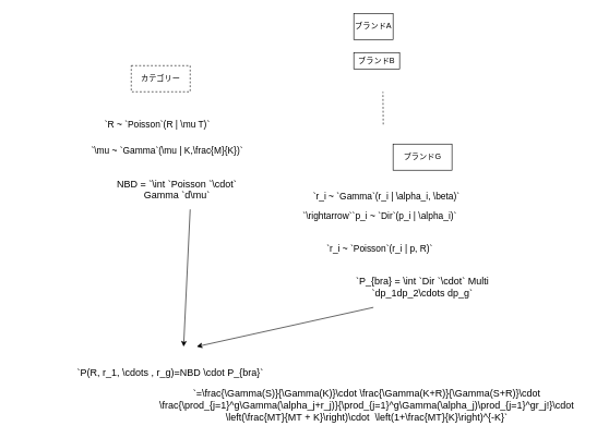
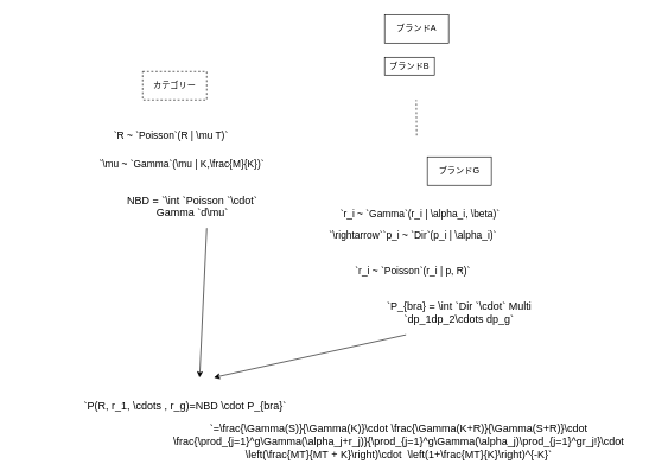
  <mxCell id="0" />
  <mxCell id="1" parent="0" />
  <mxCell id="2" value="カテゴリー" style="rounded=0;whiteSpace=wrap;html=1;dashed=1;" vertex="1" parent="1"><mxGeometry x="200" y="100" width="90" height="40" as="geometry" /></mxCell>
- <mxCell id="3" value="ブランドA" style="rounded=0;whiteSpace=wrap;html=1;" vertex="1" parent="1"><mxGeometry x="540" y="20" width="60" height="40" as="geometry" /></mxCell>
+ <mxCell id="3" value="ブランドA" style="rounded=0;whiteSpace=wrap;html=1;" vertex="1" parent="1"><mxGeometry x="540" y="20" width="90" height="40" as="geometry" /></mxCell>
  <mxCell id="4" value="ブランドB" style="rounded=0;whiteSpace=wrap;html=1;" vertex="1" parent="1"><mxGeometry x="540" y="80" width="70" height="25" as="geometry" /></mxCell>
  <mxCell id="5" value="ブランドG" style="rounded=0;whiteSpace=wrap;html=1;" vertex="1" parent="1"><mxGeometry x="600" y="220" width="90" height="40" as="geometry" /></mxCell>
  <mxCell id="6" value="" style="endArrow=none;dashed=1;html=1;" edge="1" parent="1"><mxGeometry width="50" height="50" relative="1" as="geometry"><mxPoint x="585" y="190" as="sourcePoint" /><mxPoint x="584.5" y="140" as="targetPoint" /></mxGeometry></mxCell>
  <mxCell id="7" value="`R ~ `Poisson`(R | \mu T)`" style="text;html=1;strokeColor=none;fillColor=none;align=center;verticalAlign=middle;whiteSpace=wrap;rounded=0;fontSize=14;" vertex="1" parent="1"><mxGeometry x="120" y="160" width="240" height="60" as="geometry" /></mxCell>
  <mxCell id="8" value="`\mu ~ `Gamma`(\mu | K,\frac{M}{K})`" style="text;html=1;strokeColor=none;fillColor=none;align=center;verticalAlign=middle;whiteSpace=wrap;rounded=0;fontSize=14;" vertex="1" parent="1"><mxGeometry x="135" y="200" width="240" height="60" as="geometry" /></mxCell>
  <mxCell id="9" value="&lt;br style=&quot;font-size: 15px&quot;&gt;NBD = `\int `Poisson `\cdot` Gamma `d\mu`" style="text;html=1;strokeColor=none;fillColor=none;align=center;verticalAlign=middle;whiteSpace=wrap;rounded=0;fontSize=15;" vertex="1" parent="1"><mxGeometry x="150" y="260" width="240" height="40" as="geometry" /></mxCell>
  <mxCell id="10" value="`r_i ~ `Gamma`(r_i | \alpha_i, \beta)`" style="text;html=1;strokeColor=none;fillColor=none;align=center;verticalAlign=middle;whiteSpace=wrap;rounded=0;fontSize=14;" vertex="1" parent="1"><mxGeometry x="470" y="270" width="240" height="60" as="geometry" /></mxCell>
  <mxCell id="11" value="`\rightarrow``p_i ~ `Dir`(p_i | \alpha_i)`" style="text;html=1;strokeColor=none;fillColor=none;align=center;verticalAlign=middle;whiteSpace=wrap;rounded=0;fontSize=14;" vertex="1" parent="1"><mxGeometry x="460" y="300" width="240" height="60" as="geometry" /></mxCell>
  <mxCell id="12" value="`r_i ~ `Poisson`(r_i | p, R)`" style="text;html=1;strokeColor=none;fillColor=none;align=center;verticalAlign=middle;whiteSpace=wrap;rounded=0;fontSize=14;" vertex="1" parent="1"><mxGeometry x="460" y="350" width="240" height="60" as="geometry" /></mxCell>
  <mxCell id="13" value="&lt;br style=&quot;font-size: 15px&quot;&gt;`P_{bra} = \int `Dir `\cdot` Multi `dp_1dp_2\cdots dp_g`" style="text;html=1;strokeColor=none;fillColor=none;align=center;verticalAlign=middle;whiteSpace=wrap;rounded=0;fontSize=15;" vertex="1" parent="1"><mxGeometry x="490" y="410" width="310" height="40" as="geometry" /></mxCell>
  <mxCell id="14" value="&lt;br style=&quot;font-size: 15px&quot;&gt;`P(R, r_1, \cdots , r_g)=NBD \cdot P_{bra}`" style="text;html=1;strokeColor=none;fillColor=none;align=center;verticalAlign=middle;whiteSpace=wrap;rounded=0;fontSize=15;" vertex="1" parent="1"><mxGeometry x="20" y="540" width="480" height="40" as="geometry" /></mxCell>
  <mxCell id="15" value="" style="endArrow=classic;html=1;fontSize=15;" edge="1" parent="1"><mxGeometry width="50" height="50" relative="1" as="geometry"><mxPoint x="290" y="320" as="sourcePoint" /><mxPoint x="280" y="530" as="targetPoint" /></mxGeometry></mxCell>
  <mxCell id="16" value="" style="endArrow=classic;html=1;fontSize=15;" edge="1" parent="1"><mxGeometry width="50" height="50" relative="1" as="geometry"><mxPoint x="570" y="470" as="sourcePoint" /><mxPoint x="300" y="530" as="targetPoint" /></mxGeometry></mxCell>
  <mxCell id="17" value="&lt;br style=&quot;font-size: 15px&quot;&gt;`=\frac{\Gamma(S)}{\Gamma(K)}\cdot \frac{\Gamma(K+R)}{\Gamma(S+R)}\cdot \frac{\prod_{j=1}^g\Gamma(\alpha_j+r_j)}{\prod_{j=1}^g\Gamma(\alpha_j)\prod_{j=1}^gr_j!}\cdot \left(\frac{MT}{MT + K}\right)\cdot&amp;nbsp;&amp;nbsp;\left(1+\frac{MT}{K}\right)^{-K}`" style="text;html=1;strokeColor=none;fillColor=none;align=center;verticalAlign=middle;whiteSpace=wrap;rounded=0;fontSize=15;" vertex="1" parent="1"><mxGeometry x="230" y="590" width="660" height="40" as="geometry" /></mxCell>
